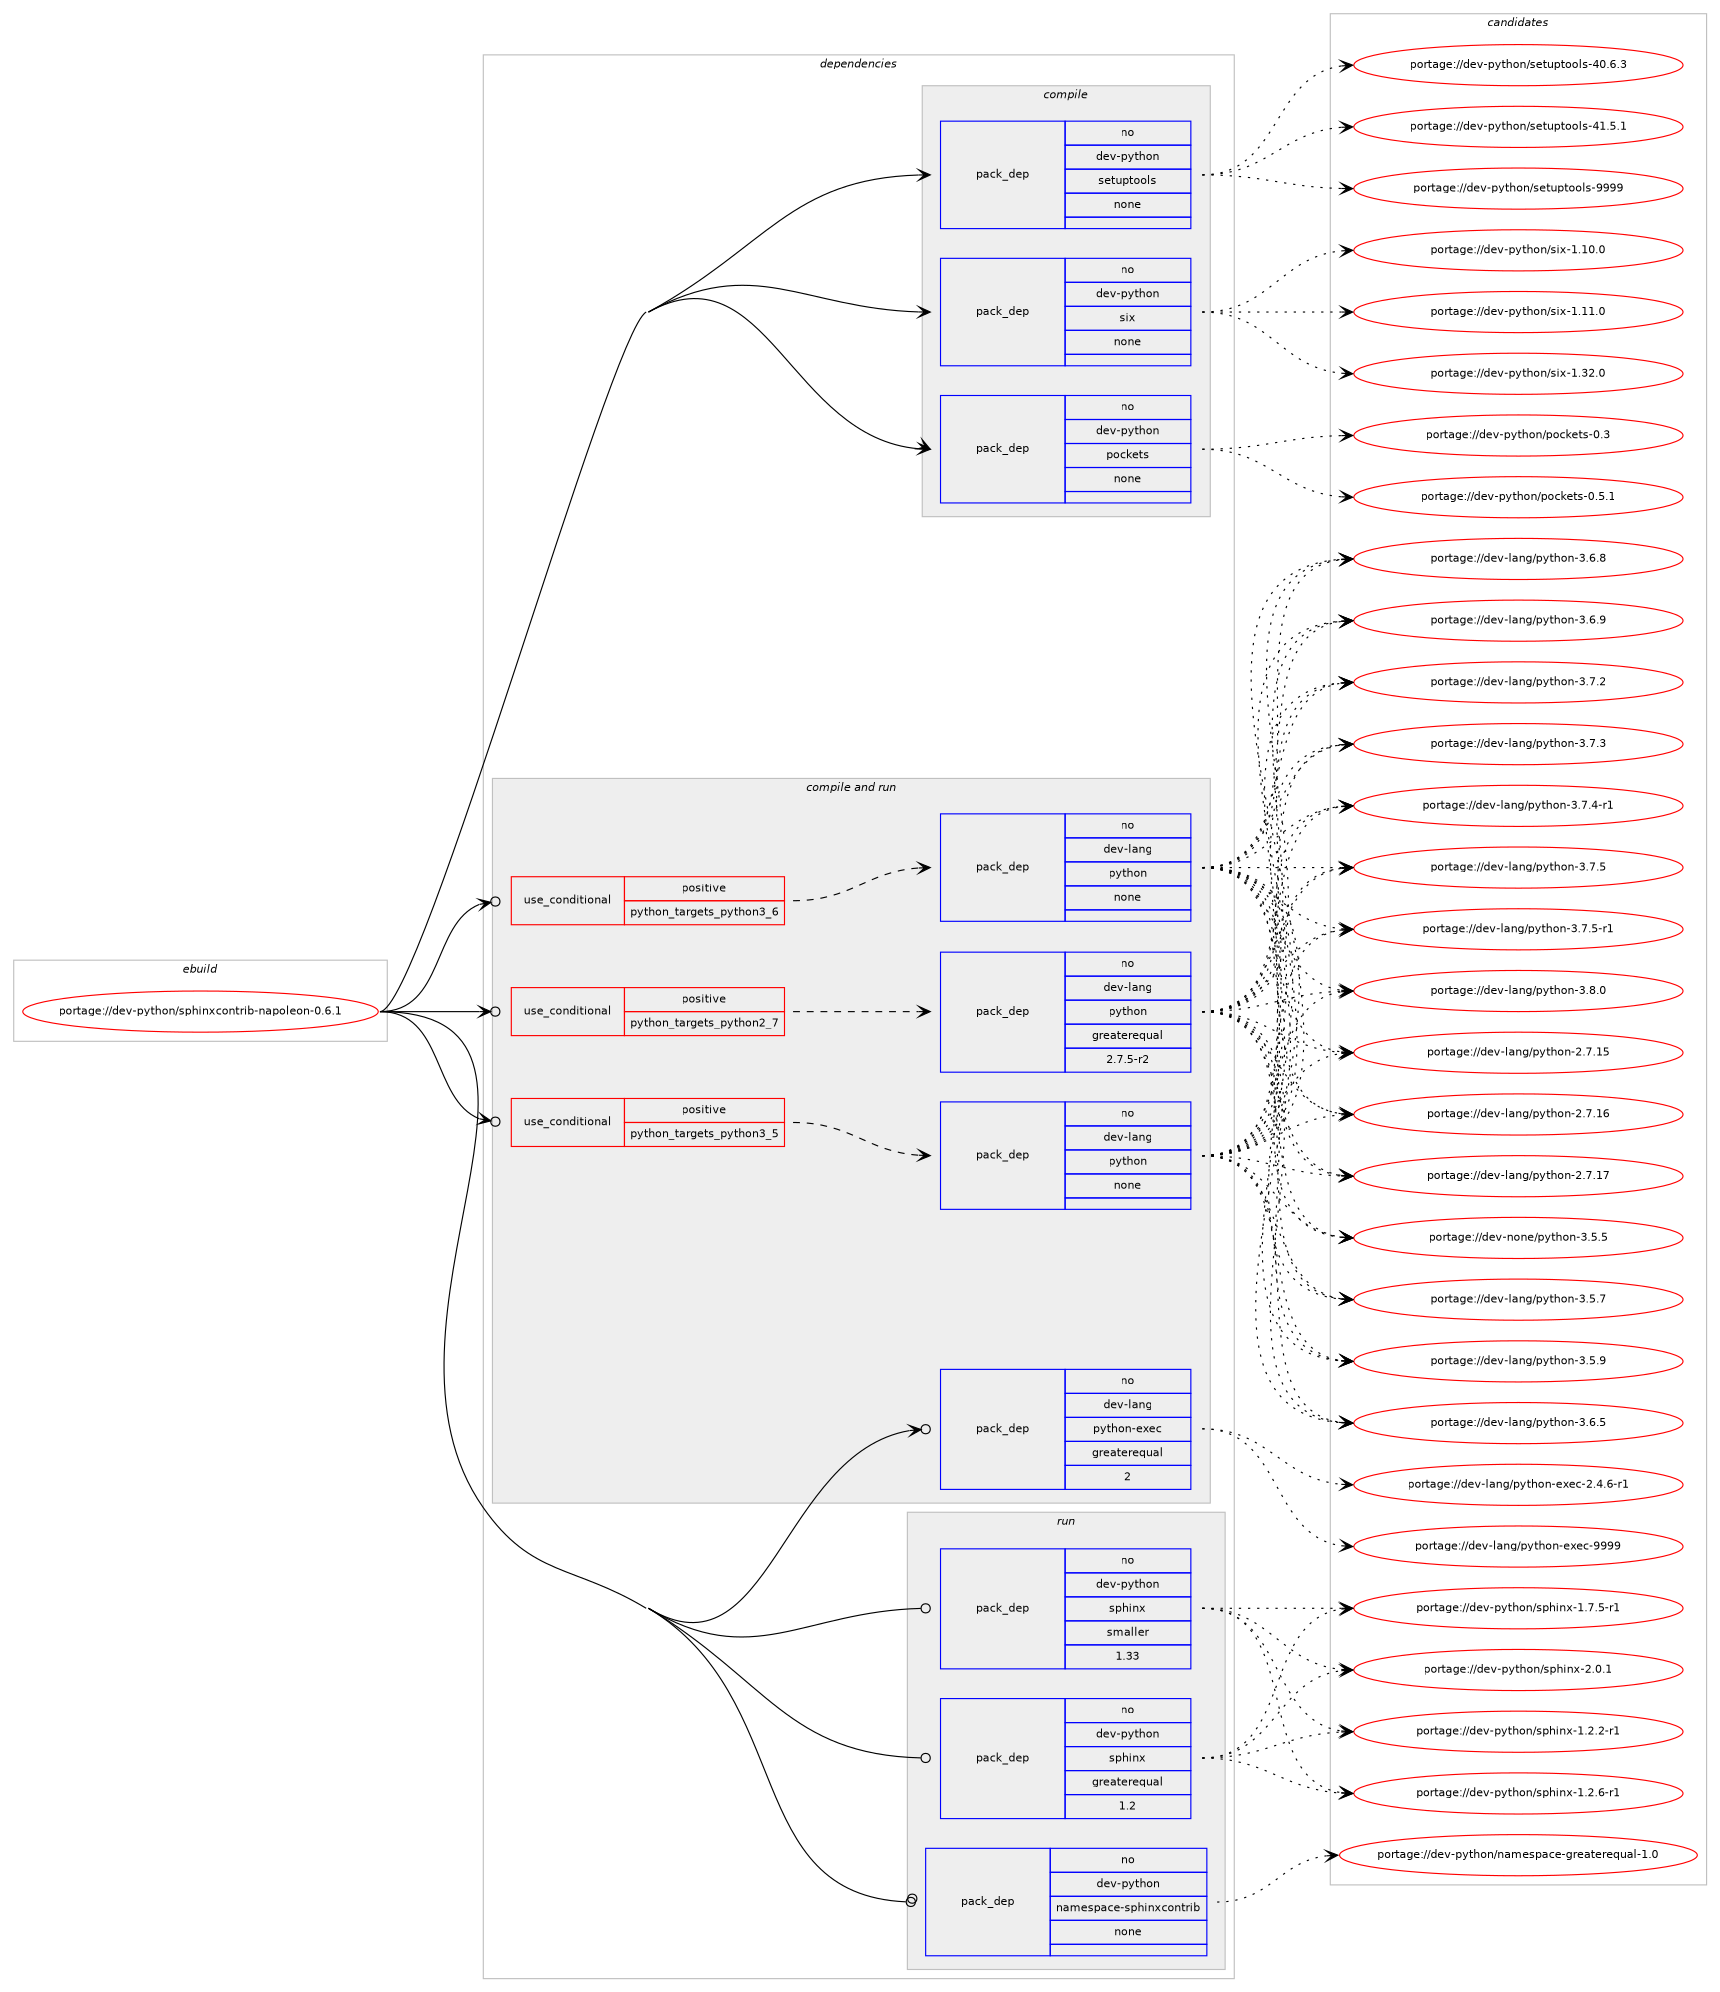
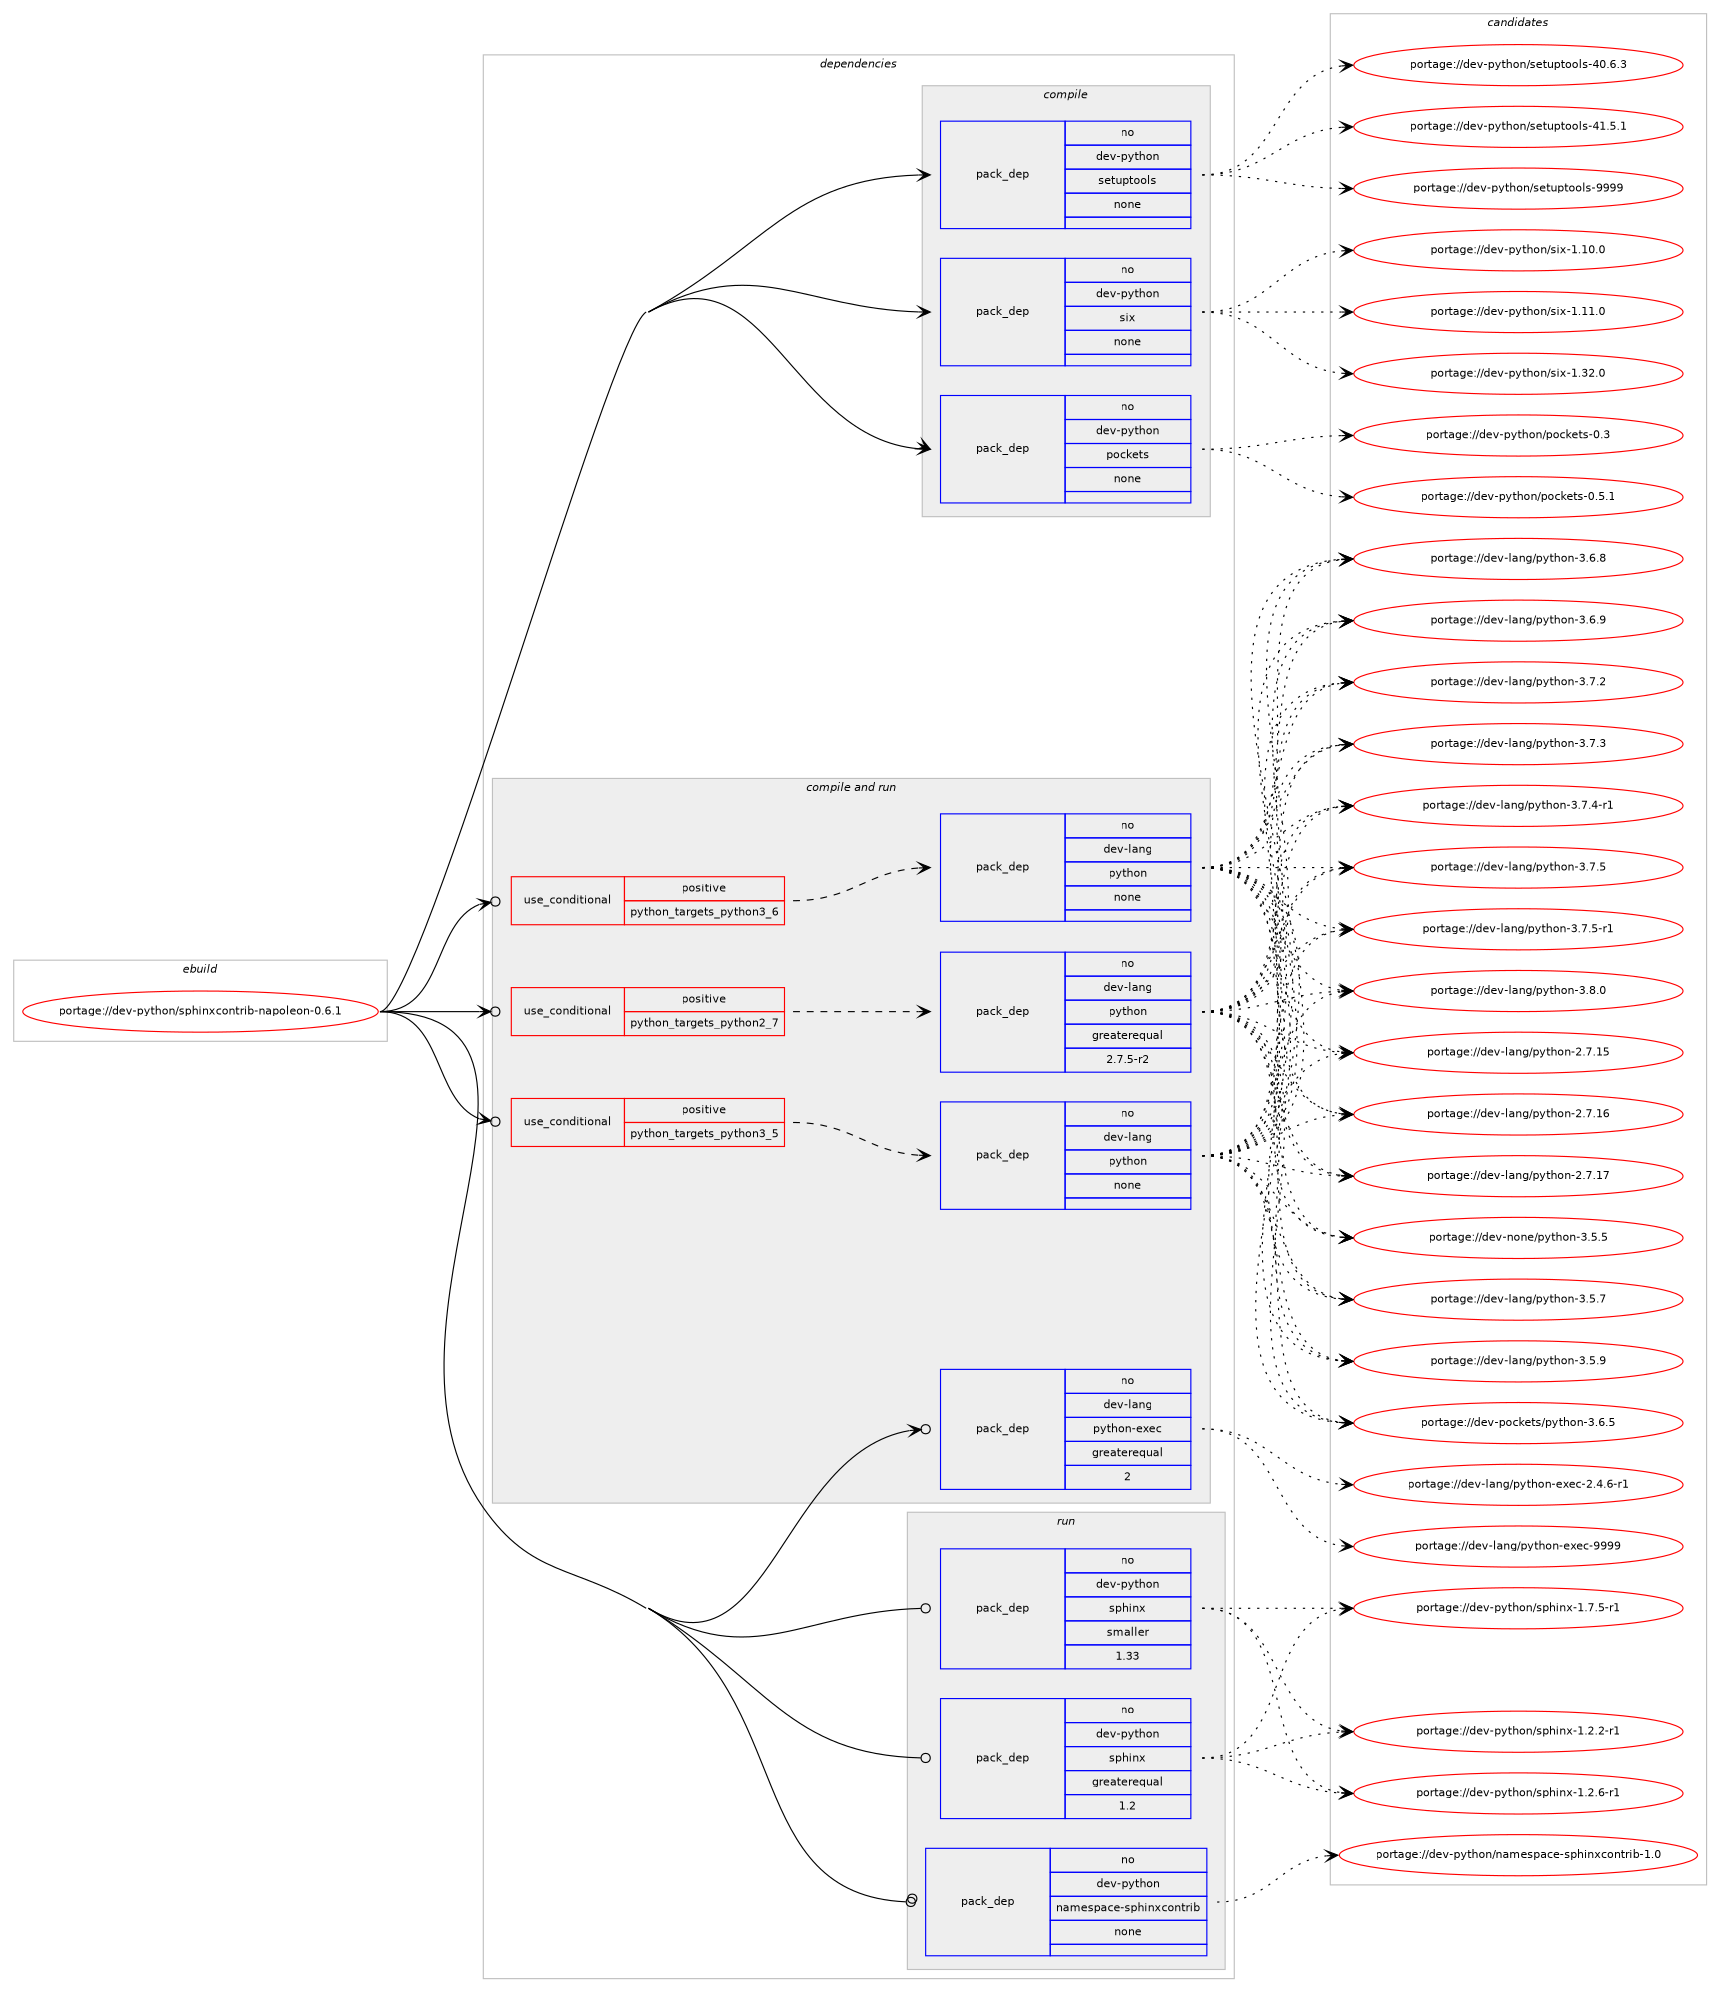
  digraph {
    compound=true
    concentrate=true
    fontname=Helvetica
    fontsize=10
    newrank=true
    rankdir=LR
    ranksep=1.5
    node [color=red fontname=Helvetica fontsize=10]
    edge [arrowhead=vee headport=w style=dotted tailport=e weight=100]
    n1 [label="portage://dev-python/sphinxcontrib-napoleon-0.6.1" width=4]
    n2 [color=blue label=<<TABLE BORDER="0" CELLBORDER="1" CELLSPACING="0" CELLPADDING="4" WIDTH="220"><TR><TD ROWSPAN="6" CELLPADDING="30">pack_dep</TD></TR><TR><TD WIDTH="110">no</TD></TR><TR><TD>dev-python</TD></TR><TR><TD>pockets</TD></TR><TR><TD>none</TD></TR><TR><TD></TD></TR></TABLE>> shape=none]
    n3 [color=blue label=<<TABLE BORDER="0" CELLBORDER="1" CELLSPACING="0" CELLPADDING="4" WIDTH="220"><TR><TD ROWSPAN="6" CELLPADDING="30">pack_dep</TD></TR><TR><TD WIDTH="110">no</TD></TR><TR><TD>dev-python</TD></TR><TR><TD>setuptools</TD></TR><TR><TD>none</TD></TR><TR><TD></TD></TR></TABLE>> shape=none]
    n4 [color=blue label=<<TABLE BORDER="0" CELLBORDER="1" CELLSPACING="0" CELLPADDING="4" WIDTH="220"><TR><TD ROWSPAN="6" CELLPADDING="30">pack_dep</TD></TR><TR><TD WIDTH="110">no</TD></TR><TR><TD>dev-python</TD></TR><TR><TD>six</TD></TR><TR><TD>none</TD></TR><TR><TD></TD></TR></TABLE>> shape=none]
    n5 [color=blue label=<<TABLE BORDER="0" CELLBORDER="1" CELLSPACING="0" CELLPADDING="4" WIDTH="220"><TR><TD ROWSPAN="6" CELLPADDING="30">pack_dep</TD></TR><TR><TD WIDTH="110">no</TD></TR><TR><TD>dev-lang</TD></TR><TR><TD>python</TD></TR><TR><TD>greaterequal</TD></TR><TR><TD>2.7.5-r2</TD></TR></TABLE>> shape=none]
    n6 [label=<<TABLE BORDER="0" CELLBORDER="1" CELLSPACING="0" CELLPADDING="4"><TR><TD ROWSPAN="3" CELLPADDING="10">use_conditional</TD></TR><TR><TD>positive</TD></TR><TR><TD>python_targets_python2_7</TD></TR></TABLE>> shape=none]
    n7 [color=blue label=<<TABLE BORDER="0" CELLBORDER="1" CELLSPACING="0" CELLPADDING="4" WIDTH="220"><TR><TD ROWSPAN="6" CELLPADDING="30">pack_dep</TD></TR><TR><TD WIDTH="110">no</TD></TR><TR><TD>dev-lang</TD></TR><TR><TD>python</TD></TR><TR><TD>none</TD></TR><TR><TD></TD></TR></TABLE>> shape=none]
    n8 [label=<<TABLE BORDER="0" CELLBORDER="1" CELLSPACING="0" CELLPADDING="4"><TR><TD ROWSPAN="3" CELLPADDING="10">use_conditional</TD></TR><TR><TD>positive</TD></TR><TR><TD>python_targets_python3_5</TD></TR></TABLE>> shape=none]
    n9 [color=blue label=<<TABLE BORDER="0" CELLBORDER="1" CELLSPACING="0" CELLPADDING="4" WIDTH="220"><TR><TD ROWSPAN="6" CELLPADDING="30">pack_dep</TD></TR><TR><TD WIDTH="110">no</TD></TR><TR><TD>dev-lang</TD></TR><TR><TD>python</TD></TR><TR><TD>none</TD></TR><TR><TD></TD></TR></TABLE>> shape=none]
    n10 [label=<<TABLE BORDER="0" CELLBORDER="1" CELLSPACING="0" CELLPADDING="4"><TR><TD ROWSPAN="3" CELLPADDING="10">use_conditional</TD></TR><TR><TD>positive</TD></TR><TR><TD>python_targets_python3_6</TD></TR></TABLE>> shape=none]
    n11 [color=blue label=<<TABLE BORDER="0" CELLBORDER="1" CELLSPACING="0" CELLPADDING="4" WIDTH="220"><TR><TD ROWSPAN="6" CELLPADDING="30">pack_dep</TD></TR><TR><TD WIDTH="110">no</TD></TR><TR><TD>dev-lang</TD></TR><TR><TD>python-exec</TD></TR><TR><TD>greaterequal</TD></TR><TR><TD>2</TD></TR></TABLE>> shape=none]
    n12 [color=blue label=<<TABLE BORDER="0" CELLBORDER="1" CELLSPACING="0" CELLPADDING="4" WIDTH="220"><TR><TD ROWSPAN="6" CELLPADDING="30">pack_dep</TD></TR><TR><TD WIDTH="110">no</TD></TR><TR><TD>dev-python</TD></TR><TR><TD>namespace-sphinxcontrib</TD></TR><TR><TD>none</TD></TR><TR><TD></TD></TR></TABLE>> shape=none]
    n13 [color=blue label=<<TABLE BORDER="0" CELLBORDER="1" CELLSPACING="0" CELLPADDING="4" WIDTH="220"><TR><TD ROWSPAN="6" CELLPADDING="30">pack_dep</TD></TR><TR><TD WIDTH="110">no</TD></TR><TR><TD>dev-python</TD></TR><TR><TD>sphinx</TD></TR><TR><TD>greaterequal</TD></TR><TR><TD>1.2</TD></TR></TABLE>> shape=none]
    n14 [color=blue label=<<TABLE BORDER="0" CELLBORDER="1" CELLSPACING="0" CELLPADDING="4" WIDTH="220"><TR><TD ROWSPAN="6" CELLPADDING="30">pack_dep</TD></TR><TR><TD WIDTH="110">no</TD></TR><TR><TD>dev-python</TD></TR><TR><TD>sphinx</TD></TR><TR><TD>smaller</TD></TR><TR><TD>1.33</TD></TR></TABLE>> shape=none]
    n15 [label="portage://dev-python/pockets-0.3" width=4]
    n16 [label="portage://dev-python/pockets-0.5.1" width=4]
    n17 [label="portage://dev-python/setuptools-40.6.3" width=4]
    n18 [label="portage://dev-python/setuptools-41.5.1" width=4]
    n19 [label="portage://dev-python/setuptools-9999" width=4]
    n20 [label="portage://dev-python/six-1.10.0" width=4]
    n21 [label="portage://dev-python/six-1.11.0" width=4]
    n22 [label="portage://dev-python/six-1.32.0" width=4]
    n23 [label="portage://dev-lang/python-2.7.15" width=4]
    n24 [label="portage://dev-lang/python-2.7.16" width=4]
    n25 [label="portage://dev-lang/python-2.7.17" width=4]
    n26 [label="portage://dev-none/python-3.5.5" width=4]
    n27 [label="portage://dev-lang/python-3.5.7" width=4]
    n28 [label="portage://dev-lang/python-3.5.9" width=4]
-   n29 [label="portage://dev-lang/python-3.6.5" width=4]
+   n29 [label="portage://dev-pockets/python-3.6.5" width=4]
    n30 [label="portage://dev-lang/python-3.6.8" width=4]
    n31 [label="portage://dev-lang/python-3.6.9" width=4]
    n32 [label="portage://dev-lang/python-3.7.2" width=4]
    n33 [label="portage://dev-lang/python-3.7.3" width=4]
    n34 [label="portage://dev-lang/python-3.7.4-r1" width=4]
    n35 [label="portage://dev-lang/python-3.7.5" width=4]
    n36 [label="portage://dev-lang/python-3.7.5-r1" width=4]
    n37 [label="portage://dev-lang/python-3.8.0" width=4]
    n38 [label="portage://dev-lang/python-exec-2.4.6-r1" width=4]
    n39 [label="portage://dev-lang/python-exec-9999" width=4]
-   n40 [label="portage://dev-python/namespace-greaterequal-1.0" width=4]
+   n40 [label="portage://dev-python/namespace-sphinxcontrib-1.0" width=4]
    n41 [label="portage://dev-python/sphinx-1.2.2-r1" width=4]
    n42 [label="portage://dev-python/sphinx-1.2.6-r1" width=4]
    n43 [label="portage://dev-python/sphinx-1.7.5-r1" width=4]
-   n44 [label="portage://dev-python/sphinx-2.0.1" width=4]
    subgraph cluster_1 {
      color=gray
      label=<<i>ebuild</i>>
      rank=same
      n1
    }
    subgraph cluster_2 {
      color=gray
      label=<<i>dependencies</i>>
      subgraph cluster_3 {
        color=gray
        fillcolor="#eeeeee"
        label=<<i>compile</i>>
        style=filled
        subgraph sub_4 {
          color=gray
          fillcolor="#eeeeee"
          label=<<i>compile</i>>
          style=filled
          n2
        }
        subgraph sub_5 {
          color=gray
          fillcolor="#eeeeee"
          label=<<i>compile</i>>
          style=filled
          n3
        }
        subgraph sub_6 {
          color=gray
          fillcolor="#eeeeee"
          label=<<i>compile</i>>
          style=filled
          n4
        }
      }
      subgraph cluster_7 {
        color=gray
        fillcolor="#eeeeee"
        label=<<i>compile and run</i>>
        style=filled
        subgraph sub_8 {
          color=gray
          fillcolor="#eeeeee"
          label=<<i>compile and run</i>>
          style=filled
          n6
          subgraph sub_9 {
            color=gray
            fillcolor="#eeeeee"
            label=<<i>compile and run</i>>
            style=filled
            n5
          }
        }
        subgraph sub_10 {
          color=gray
          fillcolor="#eeeeee"
          label=<<i>compile and run</i>>
          style=filled
          n8
          subgraph sub_11 {
            color=gray
            fillcolor="#eeeeee"
            label=<<i>compile and run</i>>
            style=filled
            n7
          }
        }
        subgraph sub_12 {
          color=gray
          fillcolor="#eeeeee"
          label=<<i>compile and run</i>>
          style=filled
          n10
          subgraph sub_13 {
            color=gray
            fillcolor="#eeeeee"
            label=<<i>compile and run</i>>
            style=filled
            n9
          }
        }
        subgraph sub_14 {
          color=gray
          fillcolor="#eeeeee"
          label=<<i>compile and run</i>>
          style=filled
          n11
        }
      }
      subgraph cluster_15 {
        color=gray
        fillcolor="#eeeeee"
        label=<<i>run</i>>
        style=filled
        subgraph sub_16 {
          color=gray
          fillcolor="#eeeeee"
          label=<<i>run</i>>
          style=filled
          n12
        }
        subgraph sub_17 {
          color=gray
          fillcolor="#eeeeee"
          label=<<i>run</i>>
          style=filled
          n13
        }
        subgraph sub_18 {
          color=gray
          fillcolor="#eeeeee"
          label=<<i>run</i>>
          style=filled
          n14
        }
      }
    }
    subgraph cluster_19 {
      color=gray
      label=<<i>candidates</i>>
      rank=same
      subgraph sub_20 {
        color=black
        label=<<i>candidates</i>>
        nodesep=1
        rank=same
        n15
        n16
      }
      subgraph sub_21 {
        color=black
        label=<<i>candidates</i>>
        nodesep=1
        rank=same
        n17
        n18
        n19
      }
      subgraph sub_22 {
        color=black
        label=<<i>candidates</i>>
        nodesep=1
        rank=same
        n20
        n21
        n22
      }
      subgraph sub_23 {
        color=black
        label=<<i>candidates</i>>
        nodesep=1
        rank=same
        n23
        n24
        n25
        n26
        n27
        n28
        n29
        n30
        n31
        n32
        n33
        n34
        n35
        n36
        n37
      }
      subgraph sub_24 {
        color=black
        label=<<i>candidates</i>>
        nodesep=1
        rank=same
        n23
        n24
        n25
        n26
        n27
        n28
        n29
        n30
        n31
        n32
        n33
        n34
        n35
        n36
        n37
      }
      subgraph sub_25 {
        color=black
        label=<<i>candidates</i>>
        nodesep=1
        rank=same
        n23
        n24
        n25
        n26
        n27
        n28
        n29
        n30
        n31
        n32
        n33
        n34
        n35
        n36
        n37
      }
      subgraph sub_26 {
        color=black
        label=<<i>candidates</i>>
        nodesep=1
        rank=same
        n38
        n39
      }
      subgraph sub_27 {
        color=black
        label=<<i>candidates</i>>
        nodesep=1
        rank=same
        n40
      }
      subgraph sub_28 {
        color=black
        label=<<i>candidates</i>>
        nodesep=1
        rank=same
        n41
        n42
        n43
-       n44
      }
      subgraph sub_29 {
        color=black
        label=<<i>candidates</i>>
        nodesep=1
        rank=same
        n41
        n42
        n43
-       n44
      }
    }
    n1 -> n2 [style=solid weight=20]
    n1 -> n3 [style=solid weight=20]
    n1 -> n4 [style=solid weight=20]
    n1 -> n6 [arrowhead=odotvee style=solid weight=20]
    n1 -> n8 [arrowhead=odotvee style=solid weight=20]
    n1 -> n10 [arrowhead=odotvee style=solid weight=20]
    n1 -> n11 [arrowhead=odotvee style=solid weight=20]
    n1 -> n12 [arrowhead=odot style=solid weight=20]
    n1 -> n13 [arrowhead=odot style=solid weight=20]
    n1 -> n14 [arrowhead=odot style=solid weight=20]
    n2 -> n15
    n2 -> n16
    n3 -> n17
    n3 -> n18
    n3 -> n19
    n4 -> n20
    n4 -> n21
    n4 -> n22
    n5 -> n23
    n5 -> n24
    n5 -> n25
    n5 -> n26
    n5 -> n27
    n5 -> n28
    n5 -> n29
    n5 -> n30
    n5 -> n31
    n5 -> n32
    n5 -> n33
    n5 -> n34
    n5 -> n35
    n5 -> n36
    n5 -> n37
    n6 -> n5 [style=dashed weight=20]
    n7 -> n23
    n7 -> n24
    n7 -> n25
    n7 -> n26
    n7 -> n27
    n7 -> n28
    n7 -> n29
    n7 -> n30
    n7 -> n31
    n7 -> n32
    n7 -> n33
    n7 -> n34
    n7 -> n35
    n7 -> n36
    n7 -> n37
    n8 -> n7 [style=dashed weight=20]
    n9 -> n23
    n9 -> n24
    n9 -> n25
    n9 -> n26
    n9 -> n27
    n9 -> n28
    n9 -> n29
    n9 -> n30
    n9 -> n31
    n9 -> n32
    n9 -> n33
    n9 -> n34
    n9 -> n35
    n9 -> n36
    n9 -> n37
    n10 -> n9 [style=dashed weight=20]
    n11 -> n38
    n11 -> n39
    n12 -> n40
    n13 -> n41
    n13 -> n42
    n13 -> n43
-   n13 -> n44
    n14 -> n41
    n14 -> n42
    n14 -> n43
-   n14 -> n44
  }
